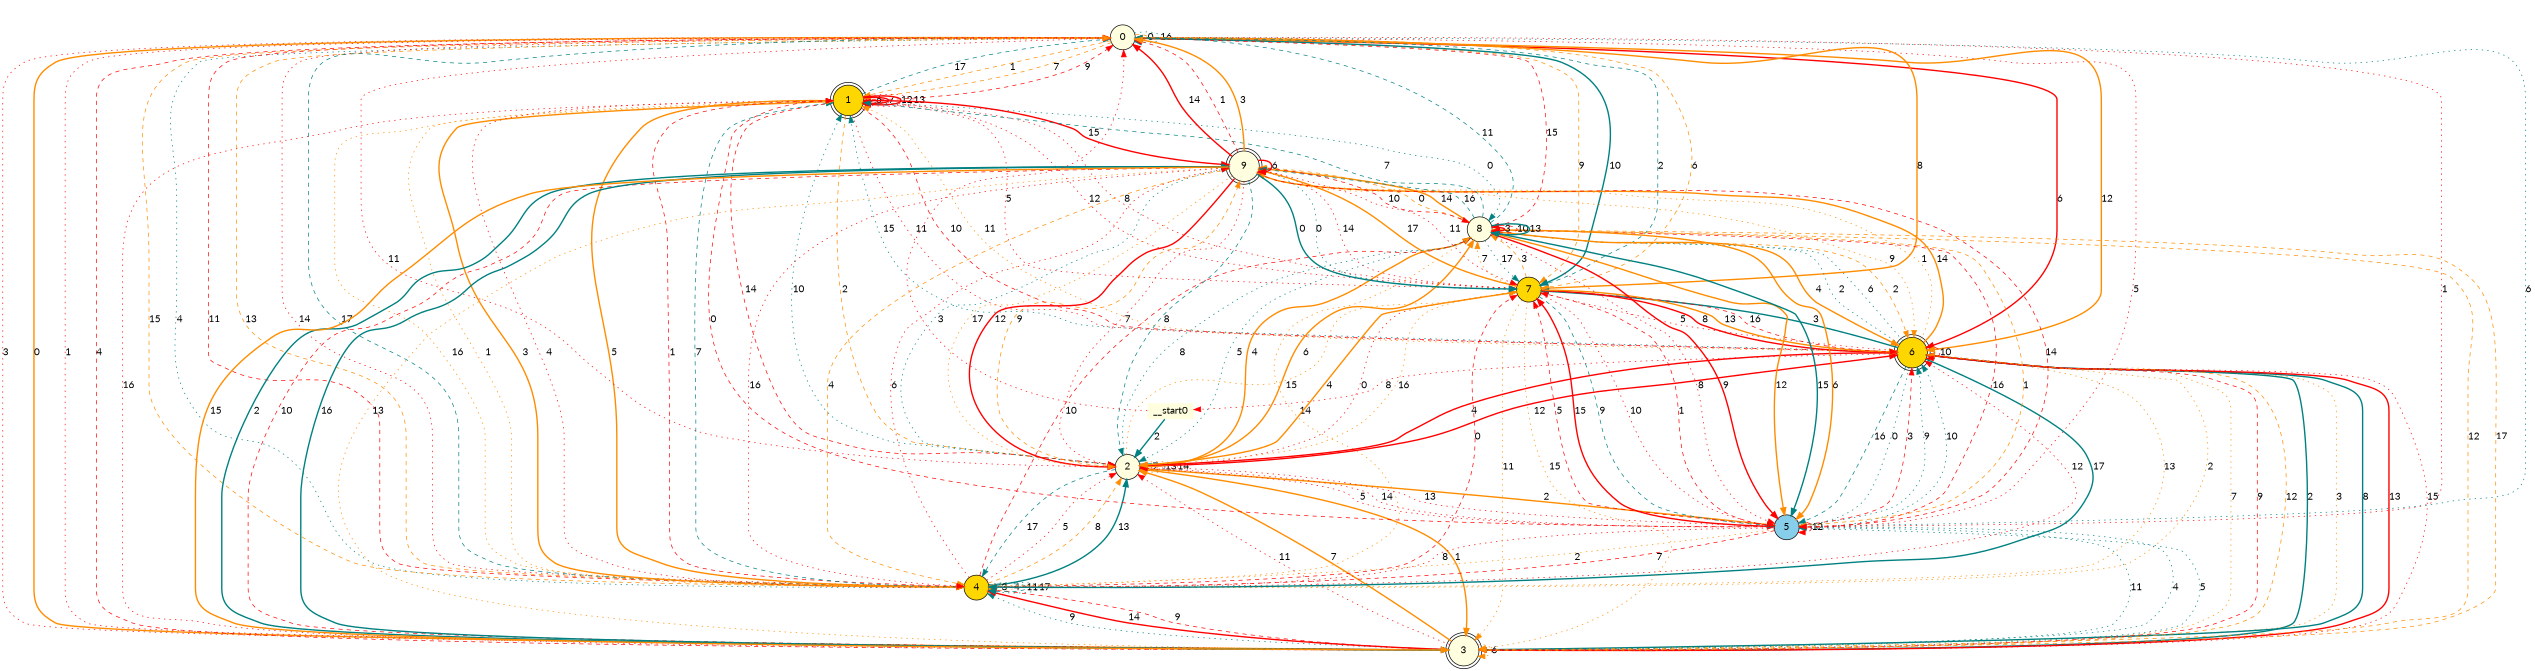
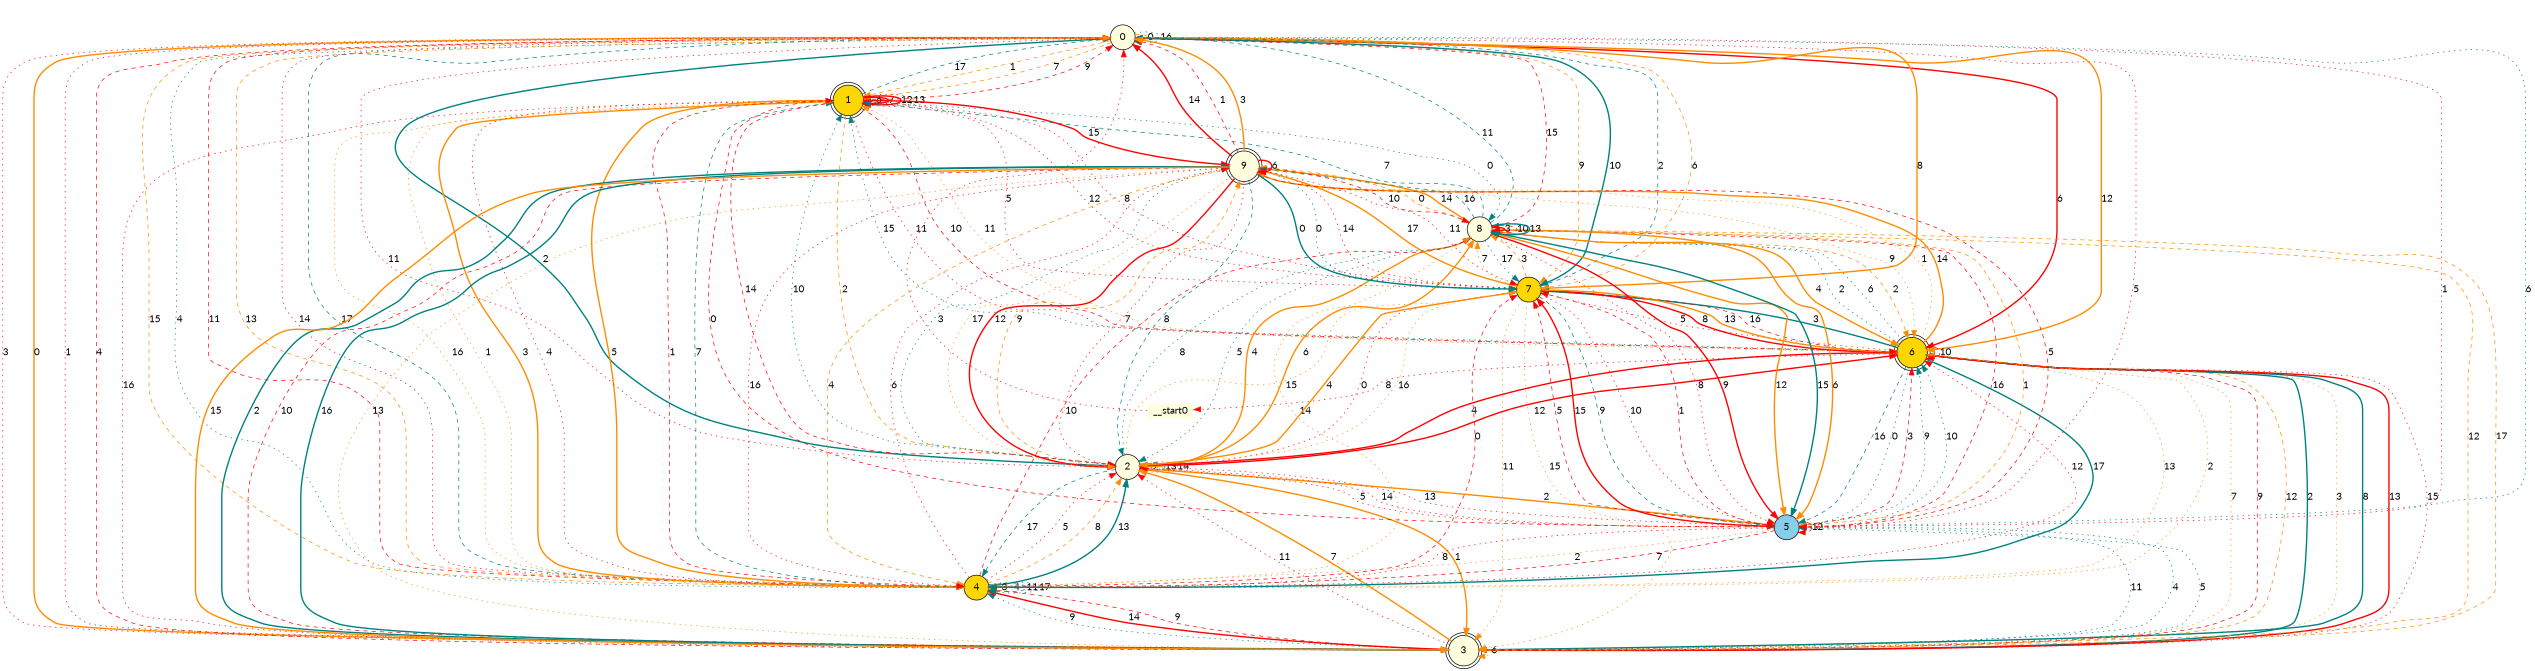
  digraph {
    fontname=Lato
    node [fillcolor=lightyellow fontname=Lato shape=circle style=filled]
    edge [color=red fontname=Lato style=dotted]
    n1 [label=0]
    n2 [fillcolor=gold label=1 shape=doublecircle]
    n3 [label=2]
    n4 [label=3 shape=doublecircle]
    n5 [fillcolor=gold label=4]
    n6 [fillcolor=skyblue label=5]
    n7 [fillcolor=gold label=6 shape=doublecircle]
    n8 [fillcolor=gold label=7]
    n9 [label=8]
    n10 [label=9 shape=doublecircle]
    __start0 [height=0 shape=none width=0]
    n1 -> n1 [color=darkorange label=0 style=dashed]
    n1 -> n1 [color=teal label=16]
    n1 -> n2 [color=darkorange label=1 style=dashed]
    n1 -> n2 [color=darkorange label=7 style=dashed]
-   __start0 -> n3 [color=teal label=2 style=bold]
+   n1 -> n3 [color=teal label=2 style=bold]
    n1 -> n4 [label=3]
    n1 -> n5 [color=teal label=4]
    n1 -> n5 [label=11 style=dashed]
    n1 -> n5 [color=darkorange label=13 style=dashed]
    n1 -> n5 [label=14]
    n1 -> n5 [color=teal label=17 style=dashed]
    n1 -> n6 [label=5]
    n1 -> n7 [label=6 style=bold]
    n1 -> n7 [color=darkorange label=12 style=bold]
    n1 -> n8 [color=darkorange label=8 style=bold]
    n1 -> n8 [color=darkorange label=9 style=dashed]
    n1 -> n8 [color=teal label=10 style=bold]
    n1 -> n9 [label=15 style=dashed]
    n2 -> n1 [label=9 style=dashed]
    n2 -> n1 [color=teal label=17 style=dashed]
    n2 -> n2 [color=darkorange label=6]
    n2 -> n2 [label=7 style=bold]
    n2 -> n2 [label=12 style=bold]
    n2 -> n2 [label=13]
    n2 -> n3 [color=darkorange label=2 style=dashed]
    n2 -> n3 [label=14 style=dashed]
    n2 -> n4 [label=16]
    n2 -> n5 [color=darkorange label=1]
    n2 -> n5 [color=darkorange label=3 style=bold]
    n2 -> n5 [label=4]
    n2 -> n5 [color=darkorange label=5 style=bold]
    n2 -> n7 [label=10 style=dashed]
    n2 -> n7 [label=11]
    n2 -> n8 [label=8]
    n2 -> n9 [color=teal label=0]
    n2 -> n10 [label=15 style=bold]
    n3 -> n1 [label=11]
    n3 -> n2 [color=teal label=10]
    n3 -> n3 [label=7 style=dashed]
    n3 -> n3 [color=teal label=13 style=dashed]
    n3 -> n3 [color=darkorange label=14]
    n3 -> n4 [color=darkorange label=1 style=bold]
    n3 -> n5 [color=teal label=17 style=dashed]
    n3 -> n6 [color=darkorange label=2 style=bold]
    n3 -> n6 [label=5]
    n3 -> n7 [label=12 style=bold]
    n3 -> n8 [label=0]
    n3 -> n8 [color=darkorange label=15]
    n3 -> n8 [color=darkorange label=16]
    n3 -> n9 [color=darkorange label=4 style=bold]
    n3 -> n9 [color=darkorange label=6 style=bold]
    n3 -> n9 [color=teal label=8]
    n3 -> n10 [color=teal label=3]
    n3 -> n10 [color=darkorange label=9 style=dashed]
    n4 -> n1 [color=darkorange label=0 style=bold]
    n4 -> n1 [label=1]
    n4 -> n1 [label=4 style=dashed]
    n4 -> n3 [color=darkorange label=7 style=bold]
    n4 -> n3 [label=11]
    n4 -> n4 [color=darkorange label=6]
    n4 -> n5 [color=teal label=9]
    n4 -> n5 [label=14 style=bold]
    n4 -> n6 [color=teal label=5]
    n4 -> n7 [color=teal label=2 style=bold]
    n4 -> n7 [color=darkorange label=3]
    n4 -> n7 [color=teal label=8 style=bold]
    n4 -> n7 [label=13 style=bold]
    n4 -> n7 [label=15]
    n4 -> n9 [color=darkorange label=12 style=dashed]
    n4 -> n9 [color=darkorange label=17 style=dashed]
    n4 -> n10 [label=10 style=dashed]
    n4 -> n10 [color=teal label=16 style=bold]
    n5 -> n1 [color=darkorange label=15 style=dashed]
    n5 -> n2 [label=1 style=dashed]
    n5 -> n2 [color=teal label=7 style=dashed]
    n5 -> n2 [color=darkorange label=16]
    n5 -> n3 [label=5]
    n5 -> n3 [color=darkorange label=8 style=dashed]
    n5 -> n3 [color=teal label=13 style=bold]
    n5 -> n4 [label=9 style=dashed]
    n5 -> n5 [color=darkorange label=3]
    n5 -> n5 [color=darkorange label=4]
    n5 -> n5 [color=teal label=11 style=dashed]
    n5 -> n5 [color=teal label=17]
    n5 -> n7 [color=darkorange label=2]
    n5 -> n7 [label=12]
    n5 -> n8 [label=0 style=dashed]
    n5 -> n9 [label=10 style=dashed]
    n5 -> n9 [color=darkorange label=14]
    n5 -> n10 [label=6]
    n6 -> n1 [label=1]
    n6 -> n1 [color=teal label=6]
    n6 -> n2 [label=0 style=dashed]
    n6 -> n3 [label=13]
    n6 -> n3 [label=14]
    n6 -> n4 [color=teal label=4]
    n6 -> n4 [color=teal label=11]
    n6 -> n5 [color=darkorange label=2]
    n6 -> n5 [label=7 style=dashed]
    n6 -> n5 [label=8]
    n6 -> n6 [label=12 style=dashed]
    n6 -> n7 [label=3 style=dashed]
    n6 -> n7 [color=teal label=9]
    n6 -> n7 [color=teal label=10]
    n6 -> n8 [label=5 style=dashed]
    n6 -> n8 [label=15 style=bold]
    n6 -> n9 [label=16 style=dashed]
    n7 -> n2 [color=darkorange label=11]
    n7 -> n2 [color=teal label=15]
    n7 -> n3 [label=4 style=bold]
    n7 -> n4 [color=darkorange label=7]
    n7 -> n4 [label=9 style=dashed]
    n7 -> n4 [color=darkorange label=12 style=dashed]
    n7 -> n5 [color=darkorange label=13]
    n7 -> n5 [color=teal label=17 style=bold]
    n7 -> n6 [color=teal label=0]
    n7 -> n6 [color=teal label=16 style=dashed]
    n7 -> n7 [label=10 style=dashed]
    n7 -> n8 [color=teal label=3 style=bold]
    n7 -> n8 [label=5]
    n7 -> n9 [color=teal label=2]
    n7 -> n9 [color=teal label=6]
    n7 -> n10 [color=darkorange label=1]
    n7 -> n10 [color=darkorange label=14 style=bold]
    n7 -> __start0 [label=8]
    n8 -> n1 [color=teal label=2 style=dashed]
    n8 -> n1 [color=darkorange label=6 style=dashed]
    n8 -> n2 [label=5]
    n8 -> n2 [label=12]
    n8 -> n3 [color=darkorange label=4 style=bold]
    n8 -> n4 [color=darkorange label=11]
    n8 -> n4 [color=darkorange label=15]
    n8 -> n6 [label=1 style=dashed]
    n8 -> n6 [color=teal label=9 style=dashed]
    n8 -> n6 [label=10]
    n8 -> n7 [label=8 style=bold]
    n8 -> n7 [color=darkorange label=13 style=bold]
    n8 -> n7 [label=16 style=dashed]
    n8 -> n9 [color=darkorange label=3 style=dashed]
    n8 -> n9 [color=darkorange label=7]
    n8 -> n10 [color=teal label=0]
    n8 -> n10 [label=14]
    n8 -> n10 [color=darkorange label=17 style=bold]
    n9 -> n1 [color=teal label=11 style=dashed]
    n9 -> n2 [color=teal label=7 style=dashed]
    n9 -> n3 [color=teal label=5]
    n9 -> n6 [color=darkorange label=1 style=dashed]
    n9 -> n6 [color=darkorange label=6 style=bold]
    n9 -> n6 [label=8]
    n9 -> n6 [label=9 style=bold]
    n9 -> n6 [color=darkorange label=12 style=bold]
    n9 -> n6 [color=teal label=15 style=bold]
    n9 -> n7 [color=darkorange label=2 style=dashed]
    n9 -> n7 [color=darkorange label=4 style=bold]
    n9 -> n8 [color=teal label=17]
    n9 -> n9 [label=3 style=bold]
    n9 -> n9 [label=10 style=dashed]
    n9 -> n9 [color=teal label=13 style=bold]
    n9 -> n10 [color=darkorange label=0 style=dashed]
    n9 -> n10 [color=darkorange label=14 style=bold]
    n9 -> n10 [color=teal label=16 style=dashed]
    n10 -> n1 [label=1 style=dashed]
    n10 -> n1 [color=darkorange label=3 style=bold]
    n10 -> n1 [label=14 style=bold]
    n10 -> n3 [label=7]
    n10 -> n3 [color=teal label=8 style=dashed]
    n10 -> n3 [label=12 style=bold]
    n10 -> n3 [color=darkorange label=17]
    n10 -> n4 [color=teal label=2 style=bold]
    n10 -> n4 [color=darkorange label=13]
    n10 -> n4 [color=darkorange label=15 style=bold]
    n10 -> n5 [color=darkorange label=4 style=dashed]
    n10 -> n5 [label=16]
-   n10 -> n6 [label=14 style=dashed]
+   n10 -> n6 [label=5 style=dashed]
    n10 -> n7 [color=darkorange label=9]
    n10 -> n8 [color=teal label=0 style=bold]
    n10 -> n8 [label=11]
    n10 -> n9 [label=10 style=dashed]
    n10 -> n10 [label=6 style=bold]
    __start0 -> n1
  }
